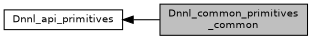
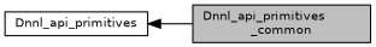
  digraph {
    rankdir=LR
    node [color=black fontname=Helvetica fontsize=10 shape=box style=filled]
    n1 [fillcolor=white height=0.2 label=Dnnl_api_primitives width=0.4]
-   n2 [fillcolor=grey75 fontcolor=black height=0.2 label="Dnnl_common_primitives\l_common" width=0.4]
+   n2 [fillcolor=grey75 fontcolor=black height=0.2 label="Dnnl_api_primitives\l_common" width=0.4]
    n1 -> n2 [dir=back fontname=Helvetica fontsize=10 labelfontname=Helvetica labelfontsize=10 shape=plaintext style=solid]
  }
